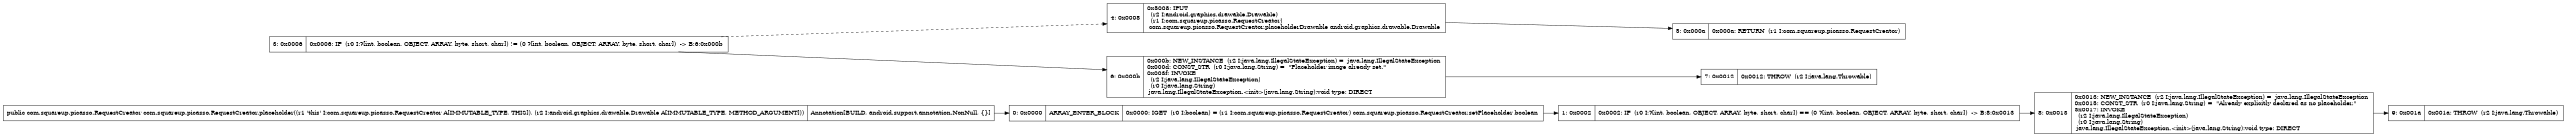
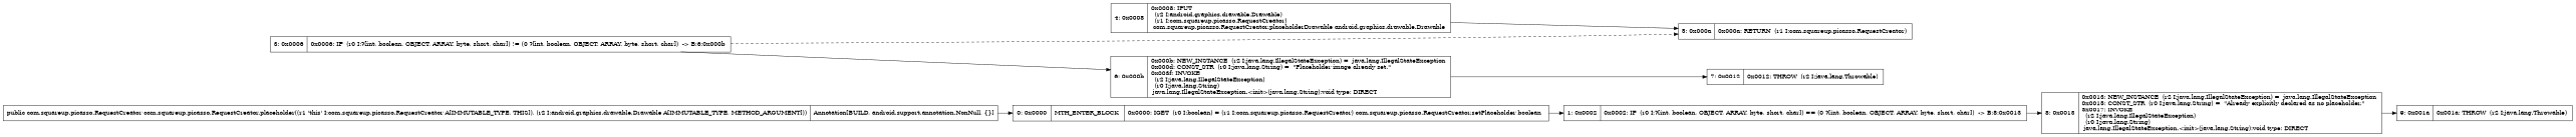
  digraph {
    rankdir=LR
    node [shape=record]
-   n1 [label="{0\:\ 0x0000|ARRAY_ENTER_BLOCK\l|0x0000: IGET  (r0 I:boolean) = (r1 I:com.squareup.picasso.RequestCreator) com.squareup.picasso.RequestCreator.setPlaceholder boolean \l}"]
+   n1 [label="{0\:\ 0x0000|MTH_ENTER_BLOCK\l|0x0000: IGET  (r0 I:boolean) = (r1 I:com.squareup.picasso.RequestCreator) com.squareup.picasso.RequestCreator.setPlaceholder boolean \l}"]
    n2 [label="{1\:\ 0x0002|0x0002: IF  (r0 I:?[int, boolean, OBJECT, ARRAY, byte, short, char]) == (0 ?[int, boolean, OBJECT, ARRAY, byte, short, char])  \-\> B:8:0x0013 \l}"]
    n3 [label="{8\:\ 0x0013|0x0013: NEW_INSTANCE  (r2 I:java.lang.IllegalStateException) =  java.lang.IllegalStateException \l0x0015: CONST_STR  (r0 I:java.lang.String) =  \"Already explicitly declared as no placeholder.\" \l3x0017: INVOKE  \l  (r2 I:java.lang.IllegalStateException)\l  (r0 I:java.lang.String)\l java.lang.IllegalStateException.\<init\>(java.lang.String):void type: DIRECT \l}"]
    n4 [label="{9\:\ 0x001a|0x001a: THROW  (r2 I:java.lang.Throwable) \l}"]
    n5 [label="{3\:\ 0x0006|0x0006: IF  (r0 I:?[int, boolean, OBJECT, ARRAY, byte, short, char]) != (0 ?[int, boolean, OBJECT, ARRAY, byte, short, char])  \-\> B:6:0x000b \l}"]
-   n6 [label="{4\:\ 0x0008|0x5008: IPUT  \l  (r2 I:android.graphics.drawable.Drawable)\l  (r1 I:com.squareup.picasso.RequestCreator)\l com.squareup.picasso.RequestCreator.placeholderDrawable android.graphics.drawable.Drawable \l}"]
+   n6 [label="{4\:\ 0x0008|0x0008: IPUT  \l  (r2 I:android.graphics.drawable.Drawable)\l  (r1 I:com.squareup.picasso.RequestCreator)\l com.squareup.picasso.RequestCreator.placeholderDrawable android.graphics.drawable.Drawable \l}"]
    n7 [label="{6\:\ 0x000b|0x000b: NEW_INSTANCE  (r2 I:java.lang.IllegalStateException) =  java.lang.IllegalStateException \l0x000d: CONST_STR  (r0 I:java.lang.String) =  \"Placeholder image already set.\" \l0x003f: INVOKE  \l  (r2 I:java.lang.IllegalStateException)\l  (r0 I:java.lang.String)\l java.lang.IllegalStateException.\<init\>(java.lang.String):void type: DIRECT \l}"]
    n8 [label="{5\:\ 0x000a|0x000a: RETURN  (r1 I:com.squareup.picasso.RequestCreator) \l}"]
    n9 [label="{7\:\ 0x0012|0x0012: THROW  (r2 I:java.lang.Throwable) \l}"]
    n10 [label="{public com.squareup.picasso.RequestCreator com.squareup.picasso.RequestCreator.placeholder((r1 'this' I:com.squareup.picasso.RequestCreator A[IMMUTABLE_TYPE, THIS]), (r2 I:android.graphics.drawable.Drawable A[IMMUTABLE_TYPE, METHOD_ARGUMENT]))  | Annotation[BUILD, android.support.annotation.NonNull, \{\}]\l}"]
    n1 -> n2
    n2 -> n3
    n3 -> n4
-   n5 -> n6 [style=dashed]
+   n5 -> n8 [style=dashed]
    n5 -> n7
    n6 -> n8
    n7 -> n9
    n10 -> n1
  }
